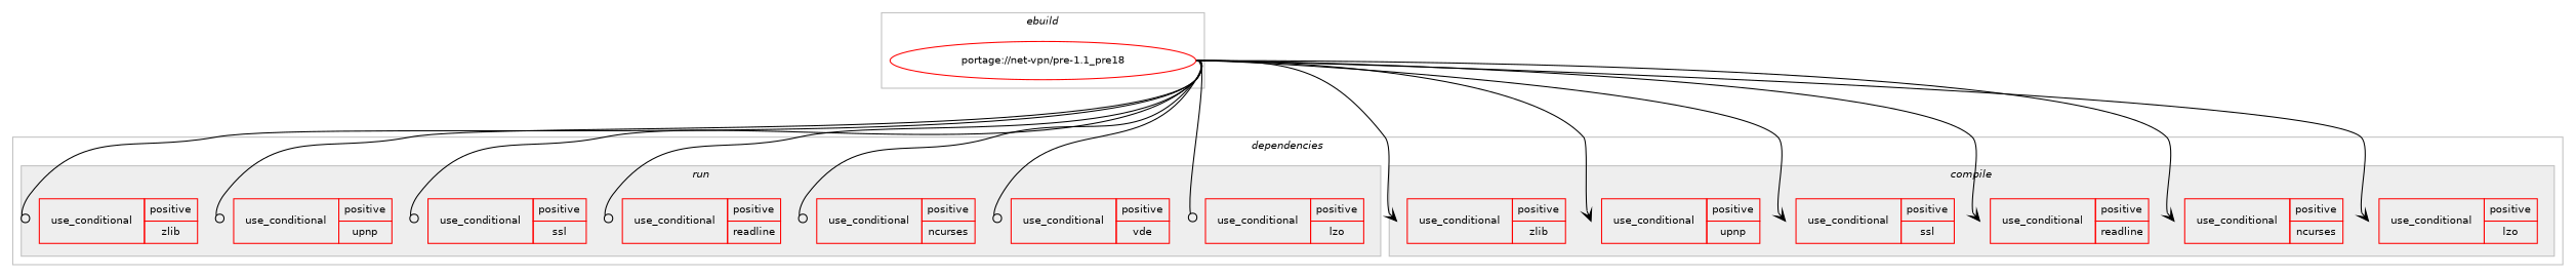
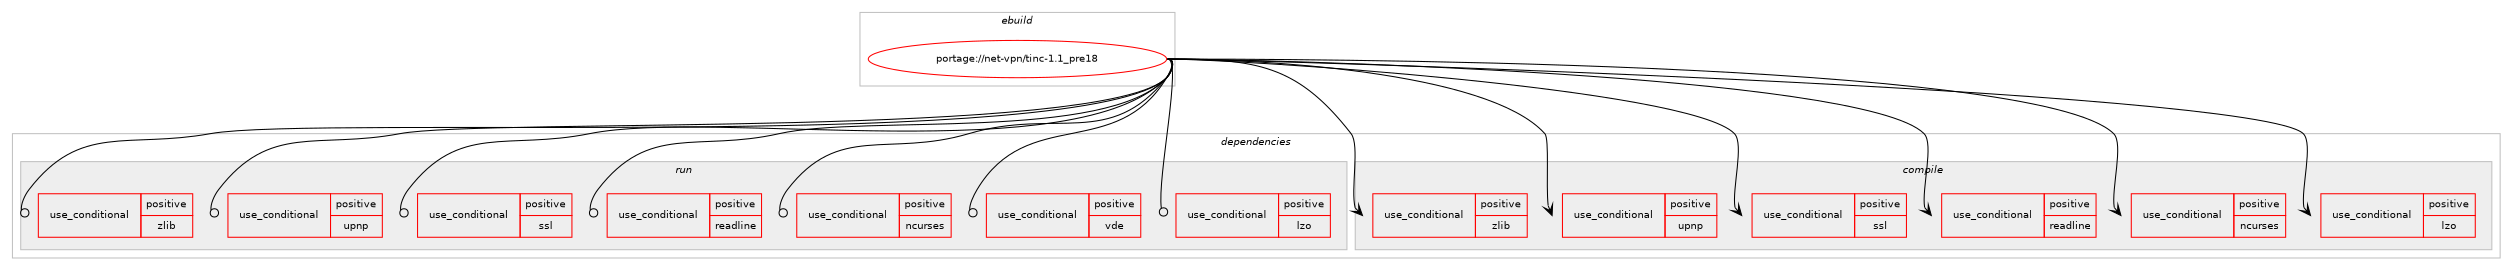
  digraph {
    compound=true
    concentrate=true
    fontname=Helvetica
    fontsize=10
    newrank=true
    rankdir=TB
    ranksep=1.5
    node [color=red fontname=Helvetica fontsize=10 shape=none]
    edge [arrowhead=odot headport=w style=solid tailport=e weight=20]
-   n1 [label="portage://net-vpn/pre-1.1_pre18" width=4 shape=""]
+   n1 [label="portage://net-vpn/tinc-1.1_pre18" width=4 shape=""]
    n2 [label=<<TABLE BORDER="0" CELLBORDER="1" CELLSPACING="0" CELLPADDING="4"><TR><TD ROWSPAN="3" CELLPADDING="10">use_conditional</TD></TR><TR><TD>positive</TD></TR><TR><TD>lzo</TD></TR></TABLE>>]
    n3 [label=<<TABLE BORDER="0" CELLBORDER="1" CELLSPACING="0" CELLPADDING="4"><TR><TD ROWSPAN="3" CELLPADDING="10">use_conditional</TD></TR><TR><TD>positive</TD></TR><TR><TD>ncurses</TD></TR></TABLE>>]
    n4 [label=<<TABLE BORDER="0" CELLBORDER="1" CELLSPACING="0" CELLPADDING="4"><TR><TD ROWSPAN="3" CELLPADDING="10">use_conditional</TD></TR><TR><TD>positive</TD></TR><TR><TD>readline</TD></TR></TABLE>>]
    n5 [label=<<TABLE BORDER="0" CELLBORDER="1" CELLSPACING="0" CELLPADDING="4"><TR><TD ROWSPAN="3" CELLPADDING="10">use_conditional</TD></TR><TR><TD>positive</TD></TR><TR><TD>ssl</TD></TR></TABLE>>]
    n6 [label=<<TABLE BORDER="0" CELLBORDER="1" CELLSPACING="0" CELLPADDING="4"><TR><TD ROWSPAN="3" CELLPADDING="10">use_conditional</TD></TR><TR><TD>positive</TD></TR><TR><TD>upnp</TD></TR></TABLE>>]
    n7 [label=<<TABLE BORDER="0" CELLBORDER="1" CELLSPACING="0" CELLPADDING="4"><TR><TD ROWSPAN="3" CELLPADDING="10">use_conditional</TD></TR><TR><TD>positive</TD></TR><TR><TD>zlib</TD></TR></TABLE>>]
    n8 [label=<<TABLE BORDER="0" CELLBORDER="1" CELLSPACING="0" CELLPADDING="4"><TR><TD ROWSPAN="3" CELLPADDING="10">use_conditional</TD></TR><TR><TD>positive</TD></TR><TR><TD>lzo</TD></TR></TABLE>>]
    n9 [label=<<TABLE BORDER="0" CELLBORDER="1" CELLSPACING="0" CELLPADDING="4"><TR><TD ROWSPAN="3" CELLPADDING="10">use_conditional</TD></TR><TR><TD>positive</TD></TR><TR><TD>vde</TD></TR></TABLE>>]
    n10 [label=<<TABLE BORDER="0" CELLBORDER="1" CELLSPACING="0" CELLPADDING="4"><TR><TD ROWSPAN="3" CELLPADDING="10">use_conditional</TD></TR><TR><TD>positive</TD></TR><TR><TD>ncurses</TD></TR></TABLE>>]
    n11 [label=<<TABLE BORDER="0" CELLBORDER="1" CELLSPACING="0" CELLPADDING="4"><TR><TD ROWSPAN="3" CELLPADDING="10">use_conditional</TD></TR><TR><TD>positive</TD></TR><TR><TD>readline</TD></TR></TABLE>>]
    n12 [label=<<TABLE BORDER="0" CELLBORDER="1" CELLSPACING="0" CELLPADDING="4"><TR><TD ROWSPAN="3" CELLPADDING="10">use_conditional</TD></TR><TR><TD>positive</TD></TR><TR><TD>ssl</TD></TR></TABLE>>]
    n13 [label=<<TABLE BORDER="0" CELLBORDER="1" CELLSPACING="0" CELLPADDING="4"><TR><TD ROWSPAN="3" CELLPADDING="10">use_conditional</TD></TR><TR><TD>positive</TD></TR><TR><TD>upnp</TD></TR></TABLE>>]
    n14 [label=<<TABLE BORDER="0" CELLBORDER="1" CELLSPACING="0" CELLPADDING="4"><TR><TD ROWSPAN="3" CELLPADDING="10">use_conditional</TD></TR><TR><TD>positive</TD></TR><TR><TD>zlib</TD></TR></TABLE>>]
    subgraph cluster_1 {
      color=gray
      label=<<i>ebuild</i>>
      rank=same
      n1
    }
    subgraph cluster_2 {
      color=gray
      label=<<i>dependencies</i>>
      subgraph cluster_3 {
        color=gray
        fillcolor="#eeeeee"
        label=<<i>compile</i>>
        style=filled
        subgraph sub_4 {
          color=gray
          fillcolor="#eeeeee"
          label=<<i>compile</i>>
          style=filled
          n2
        }
        subgraph sub_5 {
          color=gray
          fillcolor="#eeeeee"
          label=<<i>compile</i>>
          style=filled
          n3
        }
        subgraph sub_6 {
          color=gray
          fillcolor="#eeeeee"
          label=<<i>compile</i>>
          style=filled
          n4
        }
        subgraph sub_7 {
          color=gray
          fillcolor="#eeeeee"
          label=<<i>compile</i>>
          style=filled
          n5
        }
        subgraph sub_8 {
          color=gray
          fillcolor="#eeeeee"
          label=<<i>compile</i>>
          style=filled
          n6
        }
        subgraph sub_9 {
          color=gray
          fillcolor="#eeeeee"
          label=<<i>compile</i>>
          style=filled
          n7
        }
      }
      subgraph cluster_10 {
        color=gray
        fillcolor="#eeeeee"
        label=<<i>compile and run</i>>
        style=filled
      }
      subgraph cluster_11 {
        color=gray
        fillcolor="#eeeeee"
        label=<<i>run</i>>
        style=filled
        subgraph sub_12 {
          color=gray
          fillcolor="#eeeeee"
          label=<<i>run</i>>
          style=filled
          n8
        }
        subgraph sub_13 {
          color=gray
          fillcolor="#eeeeee"
          label=<<i>run</i>>
          style=filled
          n9
        }
        subgraph sub_14 {
          color=gray
          fillcolor="#eeeeee"
          label=<<i>run</i>>
          style=filled
          n10
        }
        subgraph sub_15 {
          color=gray
          fillcolor="#eeeeee"
          label=<<i>run</i>>
          style=filled
          n11
        }
        subgraph sub_16 {
          color=gray
          fillcolor="#eeeeee"
          label=<<i>run</i>>
          style=filled
          n12
        }
        subgraph sub_17 {
          color=gray
          fillcolor="#eeeeee"
          label=<<i>run</i>>
          style=filled
          n13
        }
        subgraph sub_18 {
          color=gray
          fillcolor="#eeeeee"
          label=<<i>run</i>>
          style=filled
          n14
        }
      }
    }
    subgraph cluster_19 {
      color=gray
      label=<<i>candidates</i>>
      rank=same
    }
    n1 -> n2 [arrowhead=vee]
    n1 -> n3 [arrowhead=vee]
    n1 -> n4 [arrowhead=vee]
    n1 -> n5 [arrowhead=vee]
    n1 -> n6 [arrowhead=vee]
    n1 -> n7 [arrowhead=vee]
    n1 -> n8
    n1 -> n9
    n1 -> n10
    n1 -> n11
    n1 -> n12
    n1 -> n13
    n1 -> n14
  }
